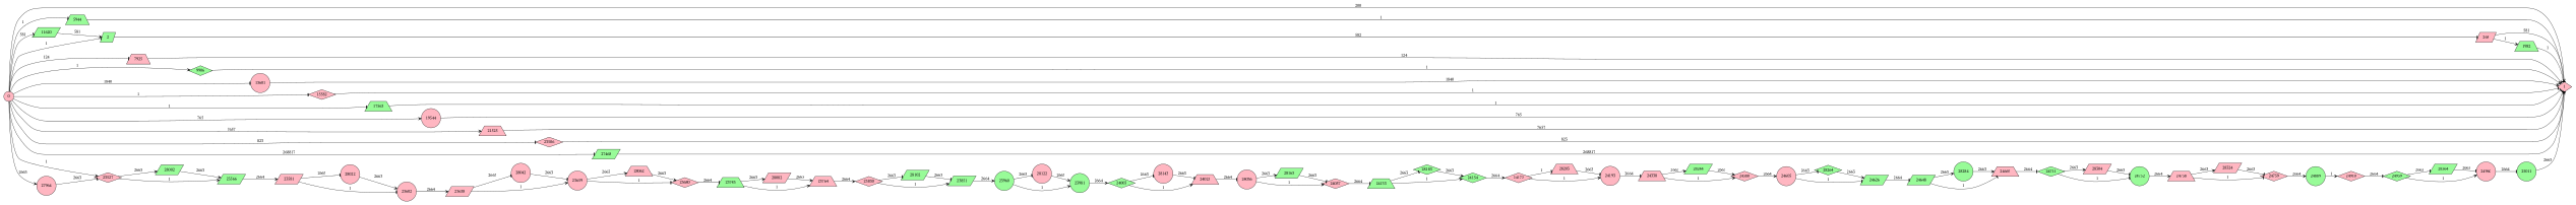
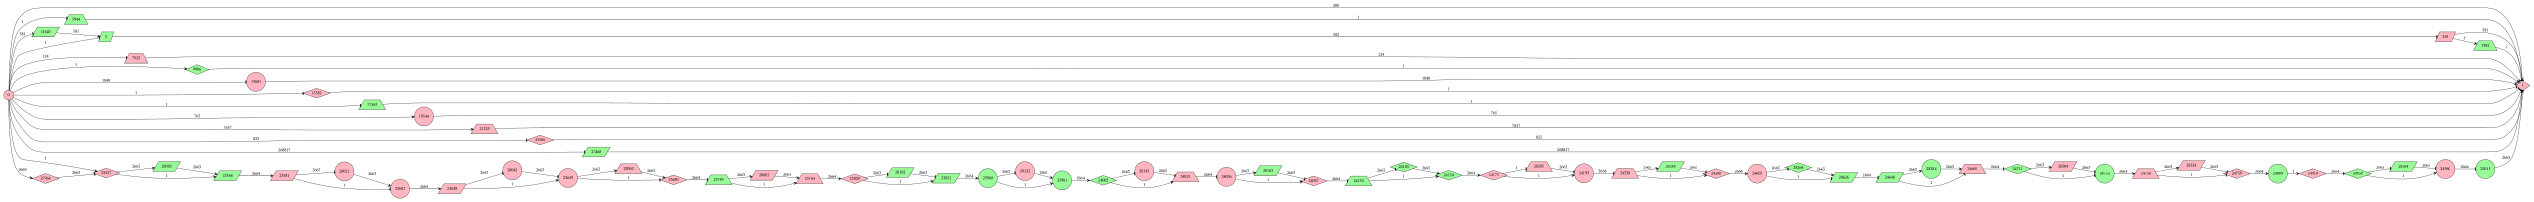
  digraph {
    fontname="PT Serif"
    rankdir=LR
    node [fillcolor=lightpink fontname="PT Serif" shape=diamond style=filled]
    edge [arrowhead=tee fontname="PT Serif"]
    2 [fillcolor=palegreen shape=parallelogram]
    268 [shape=parallelogram]
    1
    1982 [fillcolor=palegreen shape=trapezium]
    5944 [fillcolor=palegreen shape=trapezium]
    7925 [shape=trapezium]
    9906 [fillcolor=palegreen]
    11620 [fillcolor=palegreen shape=parallelogram]
    13601 [shape=circle]
    15582
    17563 [fillcolor=palegreen shape=trapezium]
    19544 [shape=circle]
    21525 [shape=trapezium]
    23506
    23566 [fillcolor=palegreen shape=parallelogram]
    23527
    28002 [fillcolor=palegreen shape=parallelogram]
    23581 [shape=parallelogram]
    23602 [shape=circle]
    28022 [shape=circle]
    23638 [shape=parallelogram]
    23659 [shape=circle]
    28042 [shape=circle]
    23680
    28062 [shape=trapezium]
    23743 [fillcolor=palegreen shape=trapezium]
    23764 [shape=trapezium]
    28082 [shape=parallelogram]
    23830
    23851 [fillcolor=palegreen shape=parallelogram]
    28102 [fillcolor=palegreen shape=parallelogram]
    23960 [fillcolor=palegreen shape=circle]
    23981 [fillcolor=palegreen shape=circle]
    28122 [shape=circle]
    24003 [fillcolor=palegreen]
    24025 [shape=trapezium]
    28143 [shape=circle]
    24036 [shape=circle]
    24057
    28163 [fillcolor=palegreen shape=parallelogram]
    24133 [fillcolor=palegreen shape=trapezium]
    24154 [fillcolor=palegreen]
    28183 [fillcolor=palegreen]
    24172
    24193 [shape=circle]
    28203 [shape=trapezium]
    24338 [shape=trapezium]
    24380
    28244 [fillcolor=palegreen shape=parallelogram]
    24605 [shape=circle]
    24626 [fillcolor=palegreen shape=parallelogram]
    28264 [fillcolor=palegreen]
    24648 [fillcolor=palegreen shape=parallelogram]
    24669 [shape=trapezium]
    28284 [fillcolor=palegreen shape=circle]
    24711 [fillcolor=palegreen]
    24732 [fillcolor=palegreen shape=circle]
    28304 [shape=parallelogram]
    24738 [shape=trapezium]
    24759
    28324 [shape=parallelogram]
    24889 [fillcolor=palegreen shape=circle]
    24910
    24939 [fillcolor=palegreen]
    24960 [shape=circle]
    28364 [fillcolor=palegreen shape=parallelogram]
    25011 [fillcolor=palegreen shape=circle]
    27468 [fillcolor=palegreen shape=parallelogram]
-   27964 [shape=circle]
+   27964
    0 [shape=circle]
    2 -> 268 [label=582]
    268 -> 1 [label=581]
    268 -> 1982 [arrowhead=vee label=1]
    1982 -> 1 [label=1]
    5944 -> 1 [label=1]
    7925 -> 1 [arrowhead=vee label=124]
    9906 -> 1 [arrowhead=vee label=1]
    11620 -> 2 [arrowhead=vee label=581]
    13601 -> 1 [arrowhead=vee label=1840]
    15582 -> 1 [label=1]
    17563 -> 1 [label=1]
    19544 -> 1 [label=765]
    21525 -> 1 [label=7657]
    23506 -> 1 [label=823]
    23566 -> 23581 [arrowhead=vee label=2664]
    23527 -> 23566 [arrowhead=vee label=1]
    23527 -> 28002 [arrowhead=vee label=2663]
    28002 -> 23566 [arrowhead=vee label=2663]
    23581 -> 23602 [label=1]
    23581 -> 28022 [label=2663]
    23602 -> 23638 [arrowhead=vee label=2664]
    28022 -> 23602 [arrowhead=vee label=2663]
    23638 -> 23659 [arrowhead=vee label=1]
    23638 -> 28042 [label=2663]
    23659 -> 23680 [label=1]
    23659 -> 28062 [arrowhead=vee label=2663]
    28042 -> 23659 [label=2663]
    23680 -> 23743 [label=2664]
    28062 -> 23680 [arrowhead=vee label=2663]
    23743 -> 23764 [arrowhead=vee label=1]
    23743 -> 28082 [arrowhead=vee label=2663]
    23764 -> 23830 [arrowhead=vee label=2664]
    28082 -> 23764 [arrowhead=vee label=2663]
    23830 -> 23851 [arrowhead=vee label=1]
    23830 -> 28102 [label=2663]
    23851 -> 23960 [arrowhead=vee label=2664]
    28102 -> 23851 [label=2663]
    23960 -> 23981 [arrowhead=vee label=1]
    23960 -> 28122 [label=2663]
    23981 -> 24003 [arrowhead=vee label=2664]
    28122 -> 23981 [arrowhead=vee label=2663]
    24003 -> 24025 [arrowhead=vee label=1]
    24003 -> 28143 [label=2663]
    24025 -> 24036 [label=2664]
    28143 -> 24025 [label=2663]
    24036 -> 24057 [arrowhead=vee label=1]
    24036 -> 28163 [arrowhead=vee label=2663]
    24057 -> 24133 [label=2664]
    28163 -> 24057 [label=2663]
    24133 -> 24154 [arrowhead=vee label=1]
    24133 -> 28183 [label=2663]
    24154 -> 24172 [arrowhead=vee label=2664]
    28183 -> 24154 [arrowhead=vee label=2663]
    24172 -> 24193 [arrowhead=vee label=1]
    24172 -> 28203 [label=1]
    24193 -> 24338 [label=2664]
    28203 -> 24193 [label=2663]
    24338 -> 24380 [arrowhead=vee label=1]
    24338 -> 28244 [arrowhead=vee label=2663]
    24380 -> 24605 [arrowhead=vee label=2664]
-   28244 -> 24380 [arrowhead=vee label=2663]
+   28244 -> 24380 [label=2663]
    24605 -> 24626 [label=1]
    24605 -> 28264 [label=2663]
    24626 -> 24648 [label=2664]
    28264 -> 24626 [arrowhead=vee label=2663]
    24648 -> 24669 [label=1]
    24648 -> 28284 [arrowhead=vee label=2663]
    24669 -> 24711 [label=2664]
    28284 -> 24669 [arrowhead=vee label=2663]
    24711 -> 24732 [label=1]
    24711 -> 28304 [arrowhead=vee label=2663]
    24732 -> 24738 [arrowhead=vee label=2664]
    28304 -> 24732 [label=2663]
    24738 -> 24759 [label=1]
    24738 -> 28324 [arrowhead=vee label=2663]
    24759 -> 24889 [arrowhead=vee label=2664]
    28324 -> 24759 [label=2663]
    24889 -> 24910 [arrowhead=vee label=1]
    24910 -> 24939 [label=2664]
    24939 -> 24960 [arrowhead=vee label=1]
    24939 -> 28364 [label=2663]
    24960 -> 25011 [label=2664]
    28364 -> 24960 [label=2663]
    25011 -> 1 [arrowhead=vee label=2663]
    27468 -> 1 [label=268817]
    27964 -> 23527 [label=2663]
    0 -> 2 [label=1]
    0 -> 1 [arrowhead=vee label=200]
    0 -> 5944 [label=1]
    0 -> 7925 [label=124]
    0 -> 9906 [arrowhead=vee label=1]
    0 -> 11620 [label=581]
    0 -> 13601 [label=1840]
    0 -> 15582 [label=1]
    0 -> 17563 [label=1]
    0 -> 19544 [arrowhead=vee label=765]
    0 -> 21525 [arrowhead=vee label=7657]
    0 -> 23506 [label=823]
    0 -> 23527 [arrowhead=vee label=1]
    0 -> 27468 [label=268817]
    0 -> 27964 [arrowhead=vee label=2663]
  }
